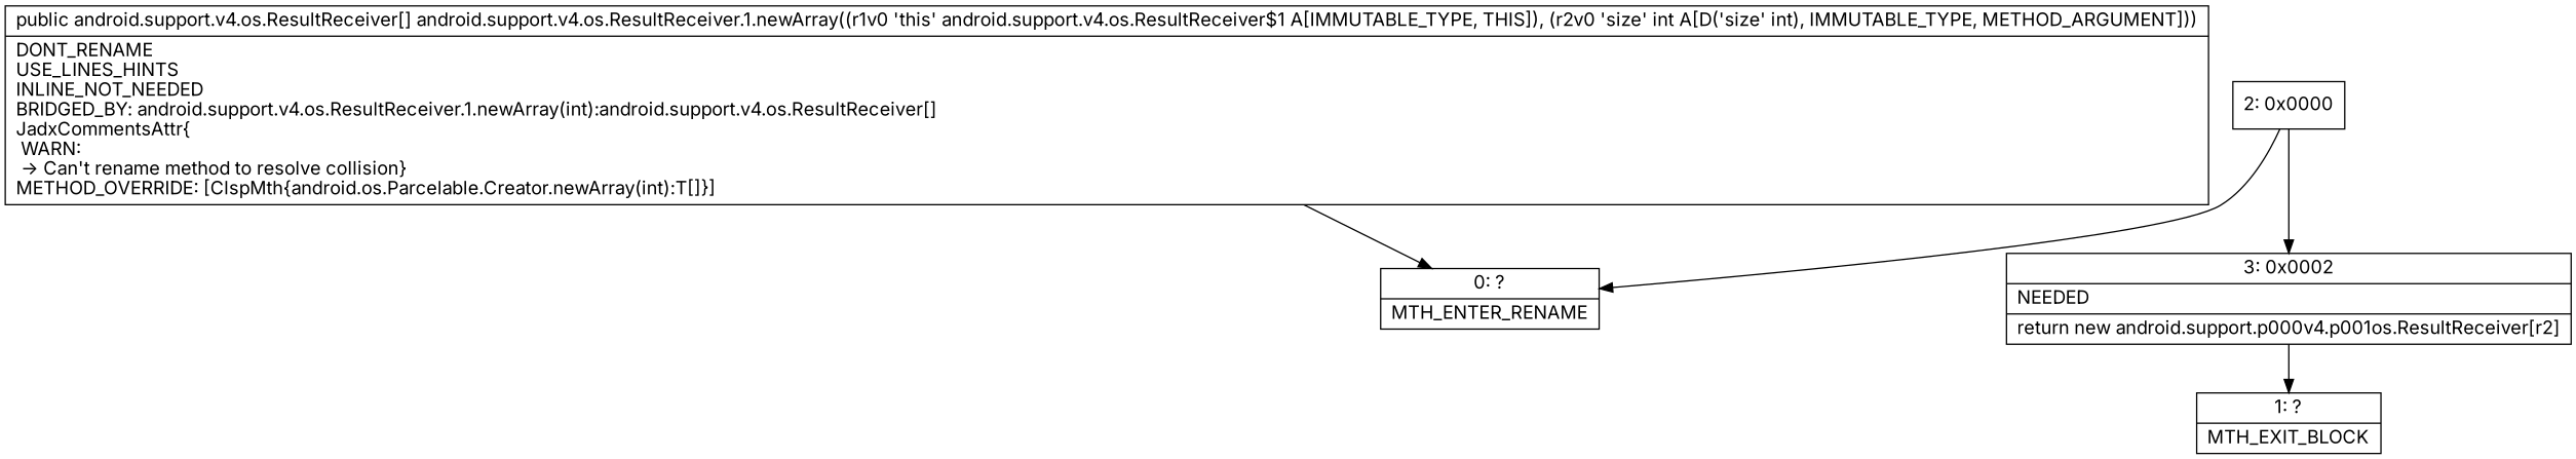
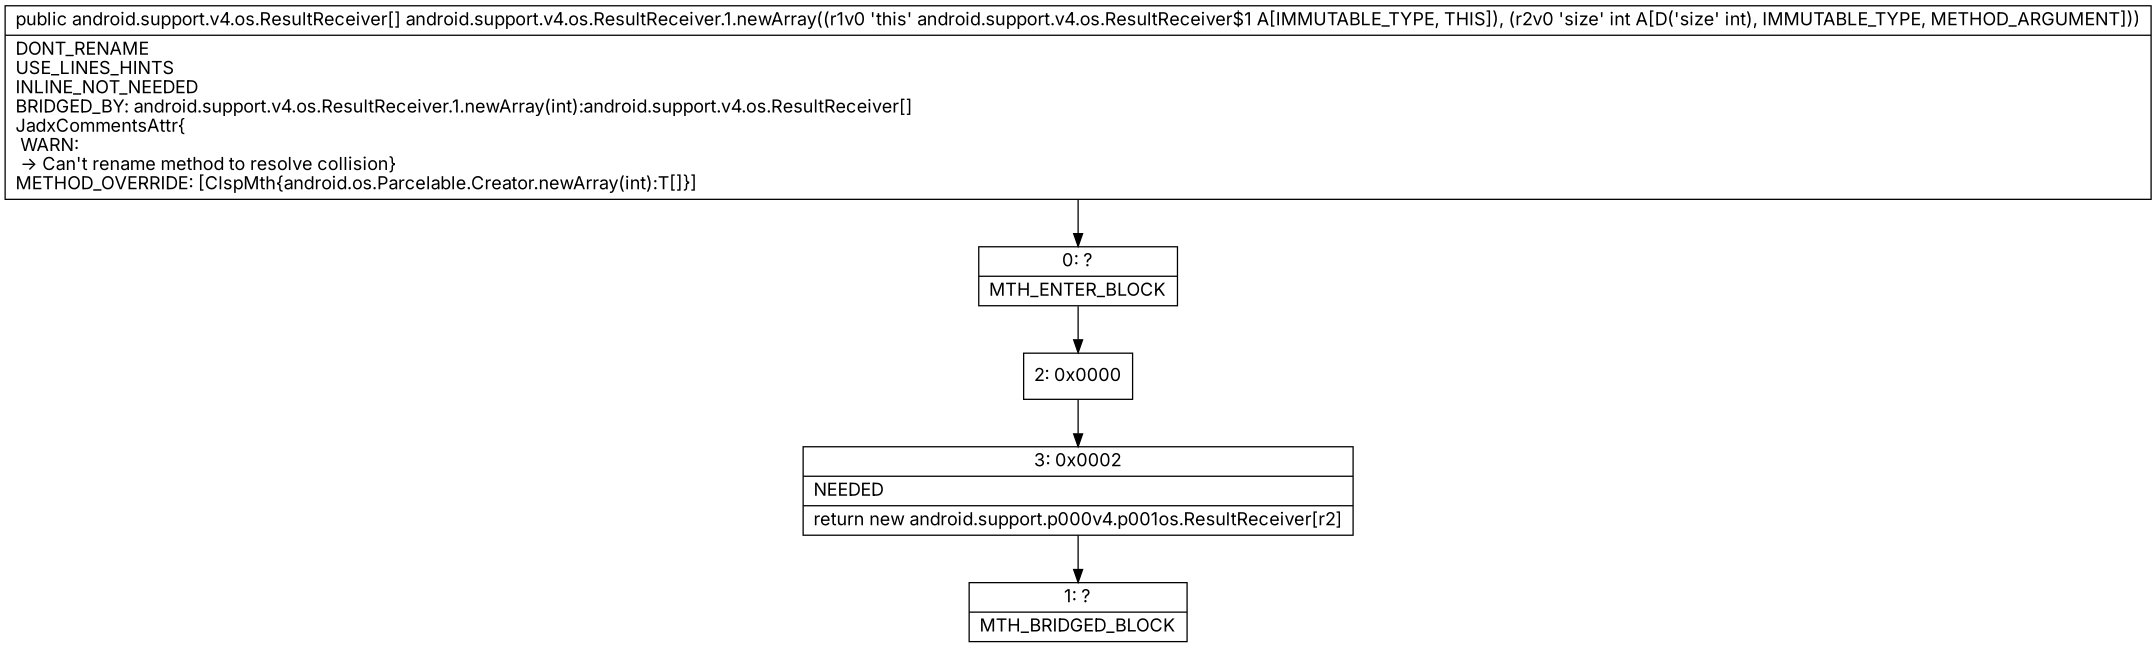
  digraph {
    fontname=Inter
    node [fontname=Inter shape=record]
    edge [fontname=Inter]
-   n1 [label="{0\:\ ?|MTH_ENTER_RENAME\l}"]
+   n1 [label="{0\:\ ?|MTH_ENTER_BLOCK\l}"]
    n2 [label="{2\:\ 0x0000}"]
    n3 [label="{3\:\ 0x0002|NEEDED\l|return new android.support.p000v4.p001os.ResultReceiver[r2]\l}"]
-   n4 [label="{1\:\ ?|MTH_EXIT_BLOCK\l}"]
+   n4 [label="{1\:\ ?|MTH_BRIDGED_BLOCK\l}"]
    n5 [label="{public android.support.v4.os.ResultReceiver[] android.support.v4.os.ResultReceiver.1.newArray((r1v0 'this' android.support.v4.os.ResultReceiver$1 A[IMMUTABLE_TYPE, THIS]), (r2v0 'size' int A[D('size' int), IMMUTABLE_TYPE, METHOD_ARGUMENT]))  | DONT_RENAME\lUSE_LINES_HINTS\lINLINE_NOT_NEEDED\lBRIDGED_BY: android.support.v4.os.ResultReceiver.1.newArray(int):android.support.v4.os.ResultReceiver[]\lJadxCommentsAttr\{\l WARN: \l \-\> Can't rename method to resolve collision\}\lMETHOD_OVERRIDE: [ClspMth\{android.os.Parcelable.Creator.newArray(int):T[]\}]\l}"]
-   n2 -> n1
+   n1 -> n2
    n2 -> n3
    n3 -> n4
    n5 -> n1
  }
